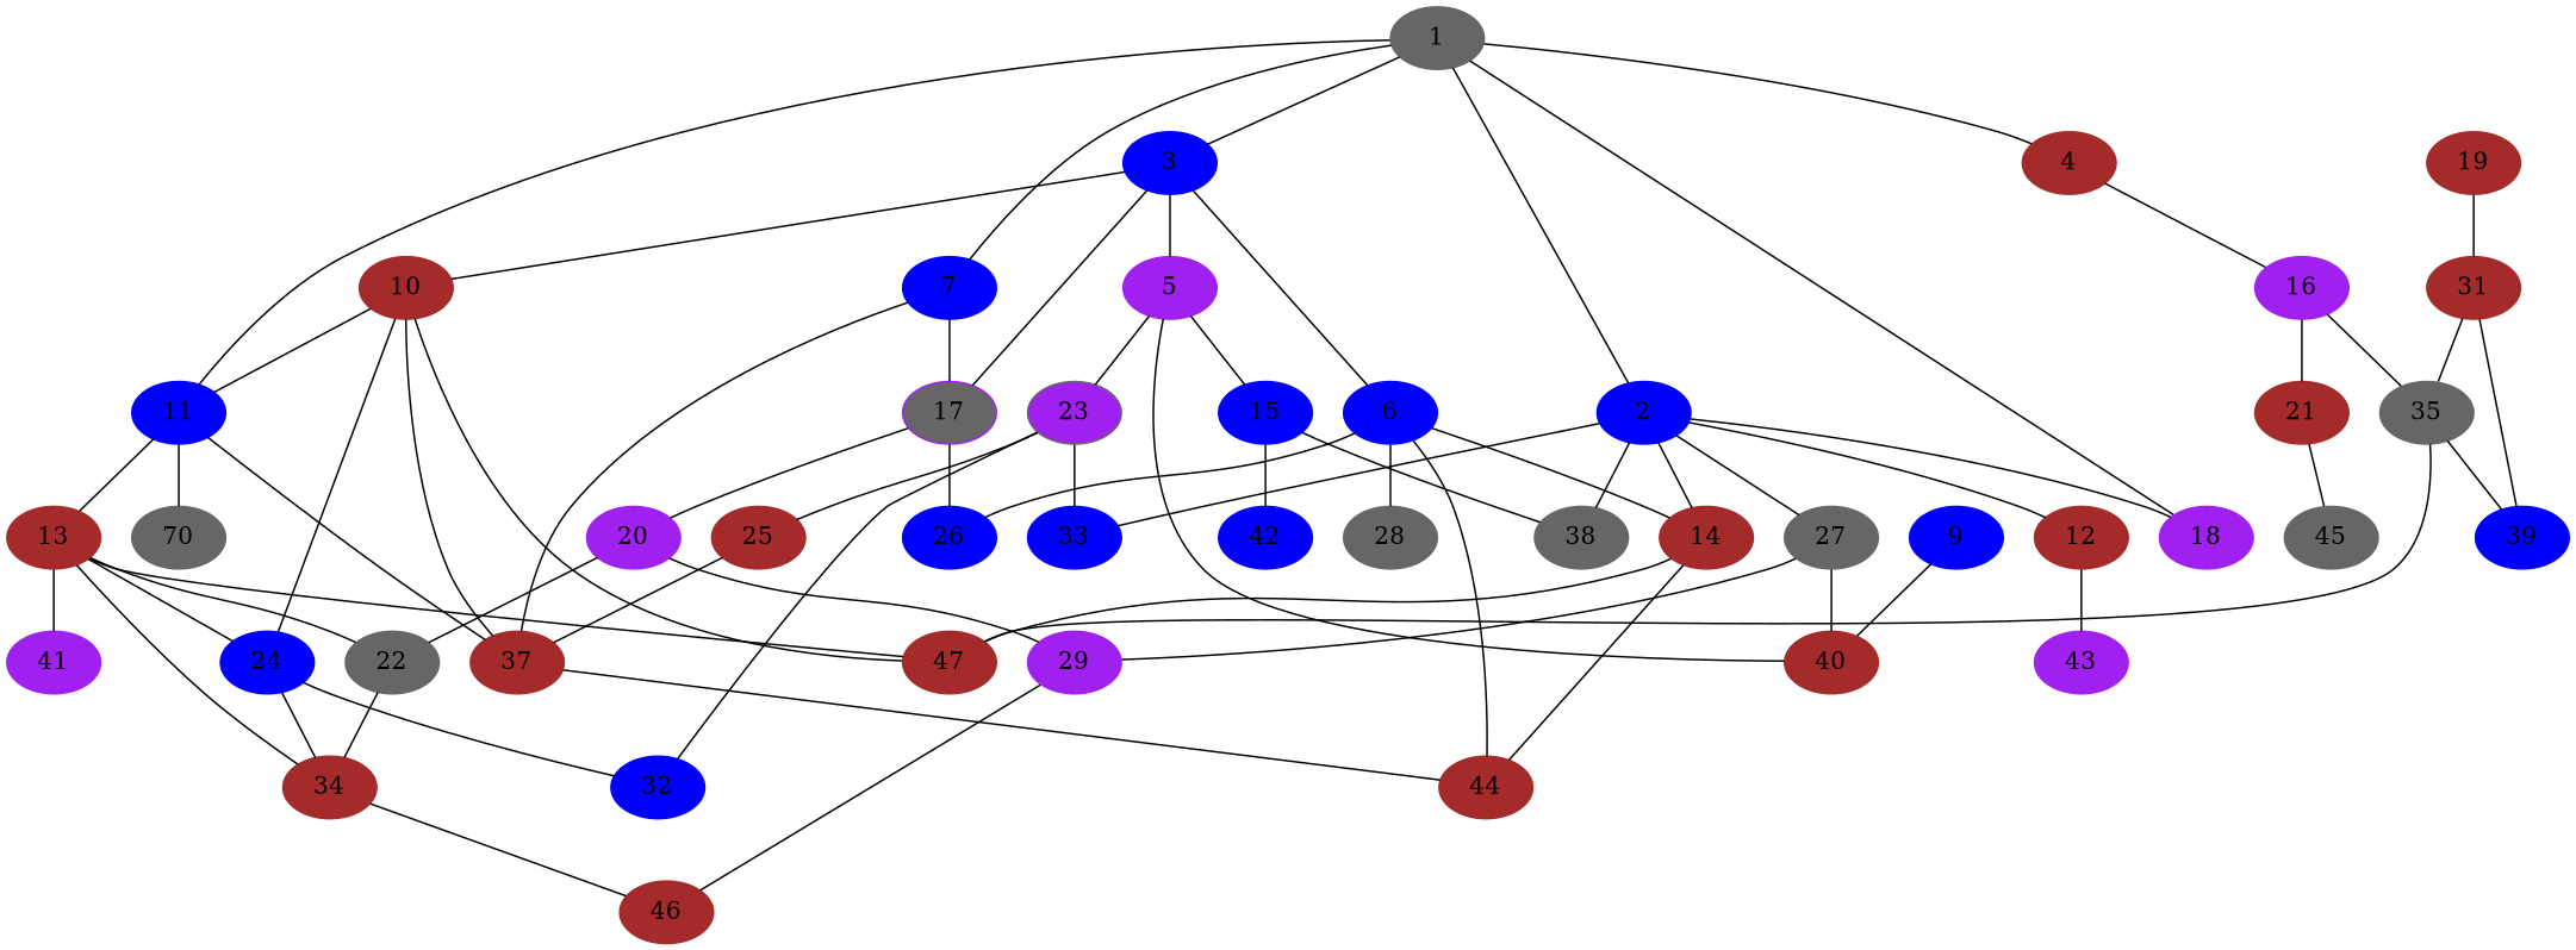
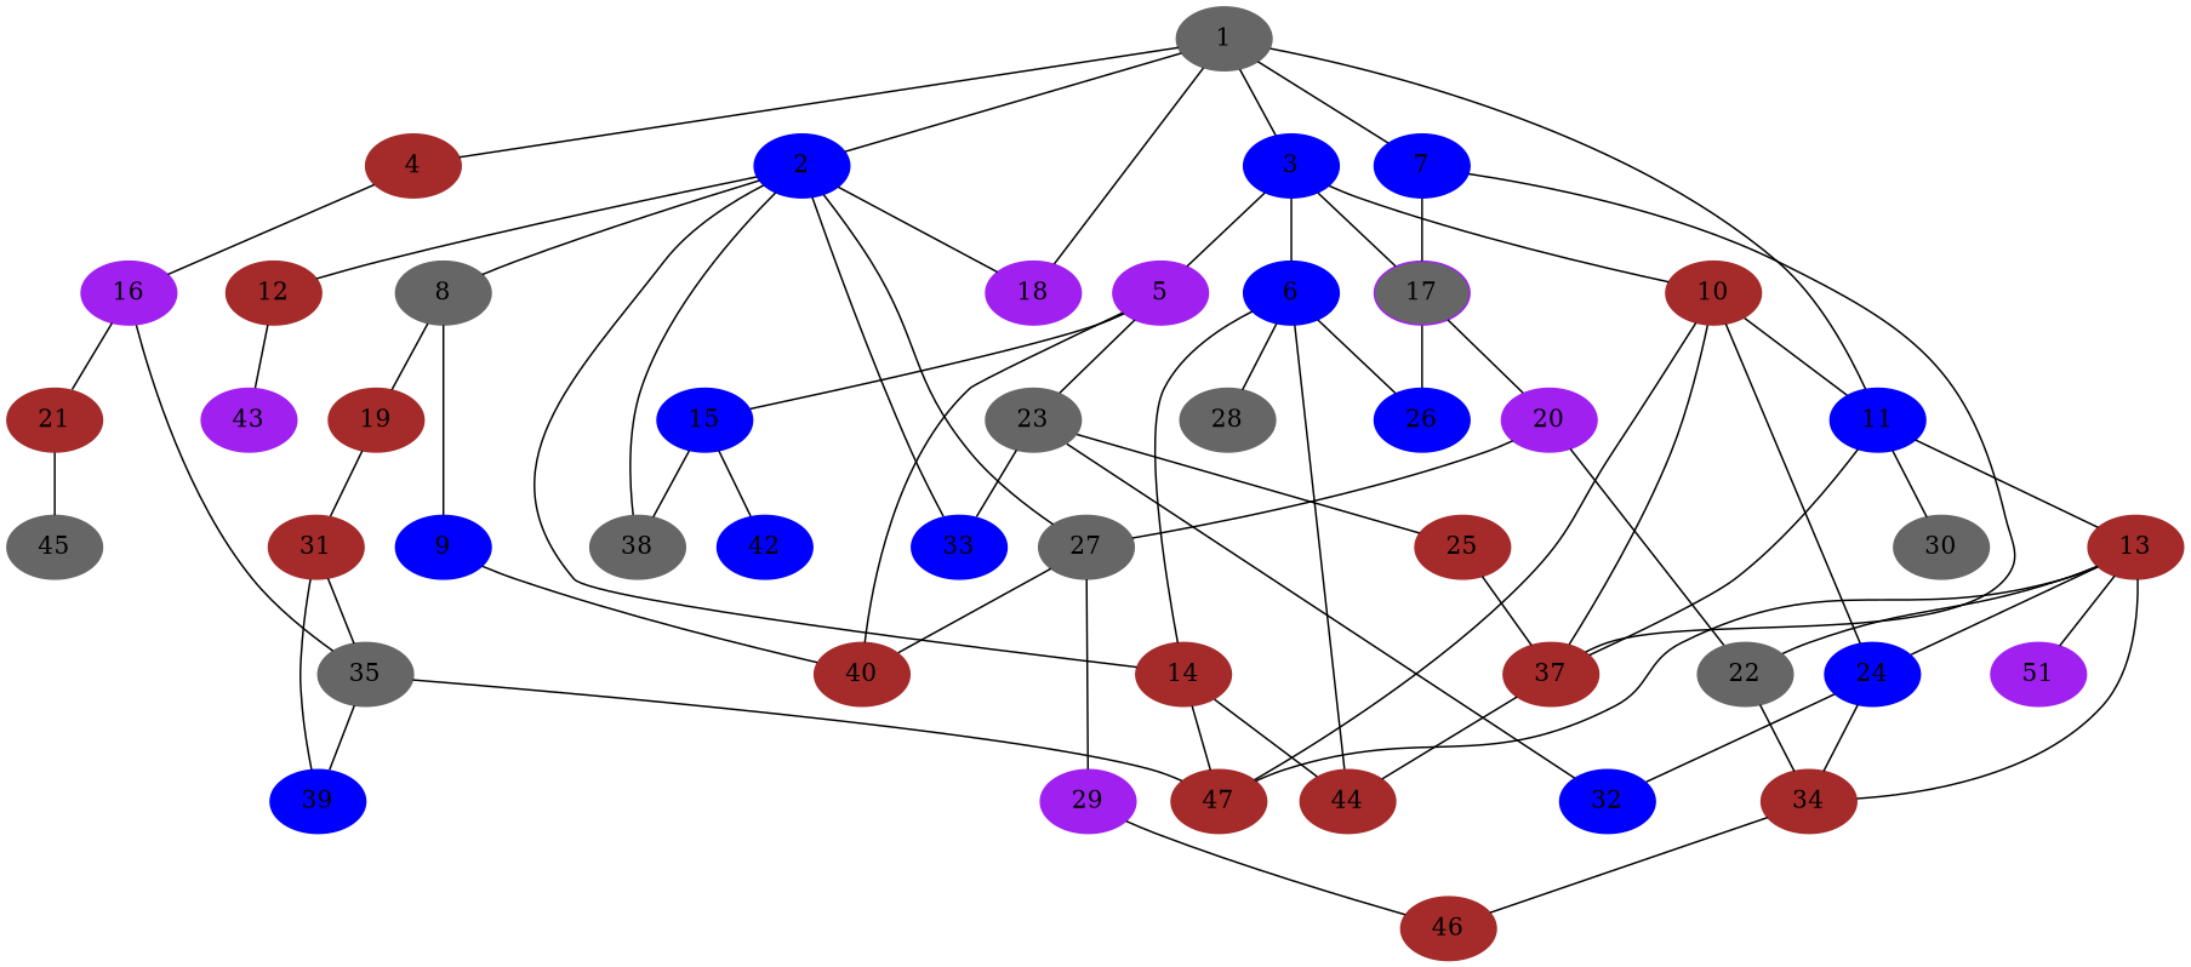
  graph {
    node [color=brown style=filled]
    edge [weight=1.0]
    1 [color=gray40]
    2 [color=blue]
    3 [color=blue]
    4
    7 [color=blue]
    11 [color=blue]
    18 [color=purple]
+   8 [color=gray40]
    12
    14
    27 [color=gray40]
    33 [color=blue]
    38 [color=gray40]
    5 [color=purple]
    6 [color=blue]
    10
    17 [color=purple fillcolor=gray40]
    16 [color=purple]
    37
    13
-   30 [color=gray40 label=70]
+   30 [color=gray40]
    9 [color=blue]
    19
    43 [color=purple]
    44
    47
    40
    29 [color=purple]
    15 [color=blue]
-   23 [color=gray40 fillcolor=purple]
+   23 [color=gray40]
    26 [color=blue]
    28 [color=gray40]
    24 [color=blue]
    20 [color=purple]
    21
    35 [color=gray40]
    42 [color=blue]
    25
    32 [color=blue]
    31
    34
    22 [color=gray40]
-   41 [color=purple]
+   41 [color=purple label=51]
    46
    45 [color=gray40]
    39 [color=blue]
    1 -- 2
    1 -- 3
    1 -- 4
    1 -- 7
    1 -- 11
    1 -- 18
    2 -- 18
+   2 -- 8
    2 -- 12
    2 -- 14
    2 -- 27
    2 -- 33 [weight=2.0]
    2 -- 38
    3 -- 5
    3 -- 6
    3 -- 10
    3 -- 17
    4 -- 16
    7 -- 17
    7 -- 37
    11 -- 37
    11 -- 13
    11 -- 30
+   8 -- 9
+   8 -- 19
    12 -- 43
    14 -- 44
    14 -- 47
    27 -- 40
    27 -- 29
    5 -- 40
    5 -- 15
    5 -- 23
    6 -- 14
    6 -- 44
    6 -- 26
    6 -- 28
    10 -- 11
    10 -- 37
    10 -- 47
    10 -- 24
    17 -- 26
    17 -- 20
    16 -- 21 [weight=2.0]
    16 -- 35
    37 -- 44
    13 -- 47
    13 -- 24
    13 -- 34
    13 -- 22
    13 -- 41
    9 -- 40
    19 -- 31
    29 -- 46
    15 -- 38
    15 -- 42
    23 -- 33
    23 -- 25
    23 -- 32
    24 -- 32
    24 -- 34
-   20 -- 29
+   20 -- 27
    20 -- 22
    21 -- 45
    35 -- 47
    35 -- 39
    25 -- 37
    31 -- 35
    31 -- 39
    34 -- 46
    22 -- 34
  }
